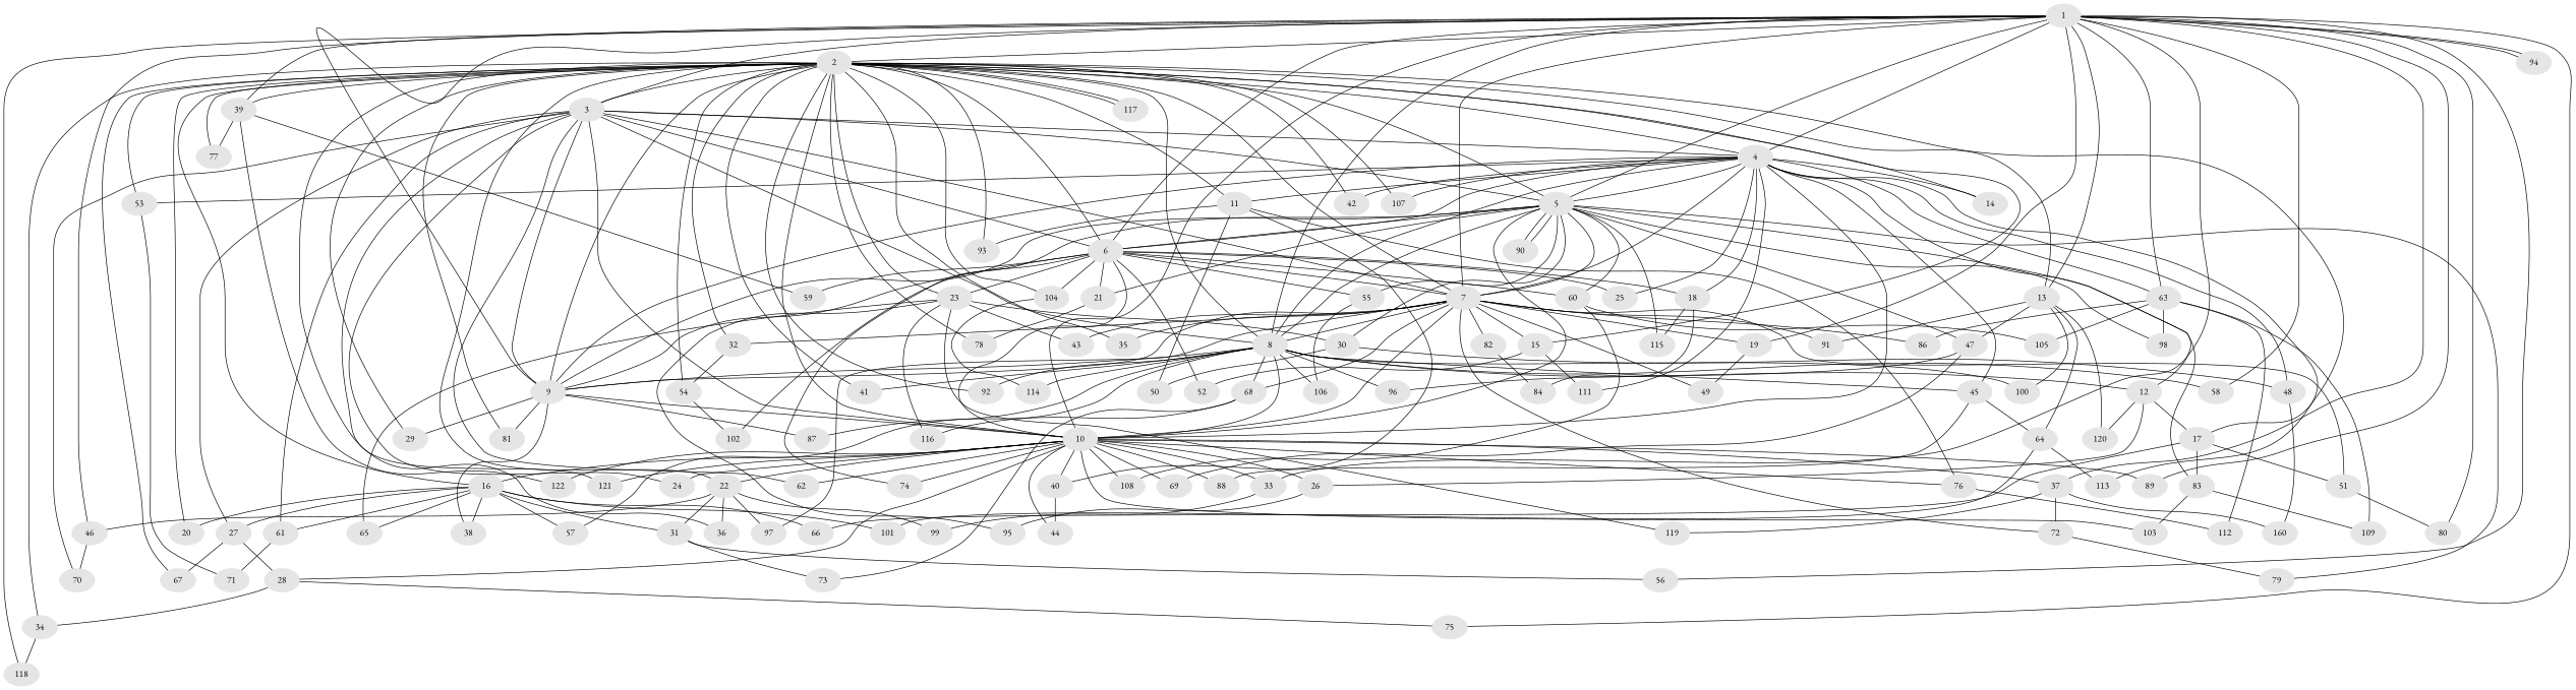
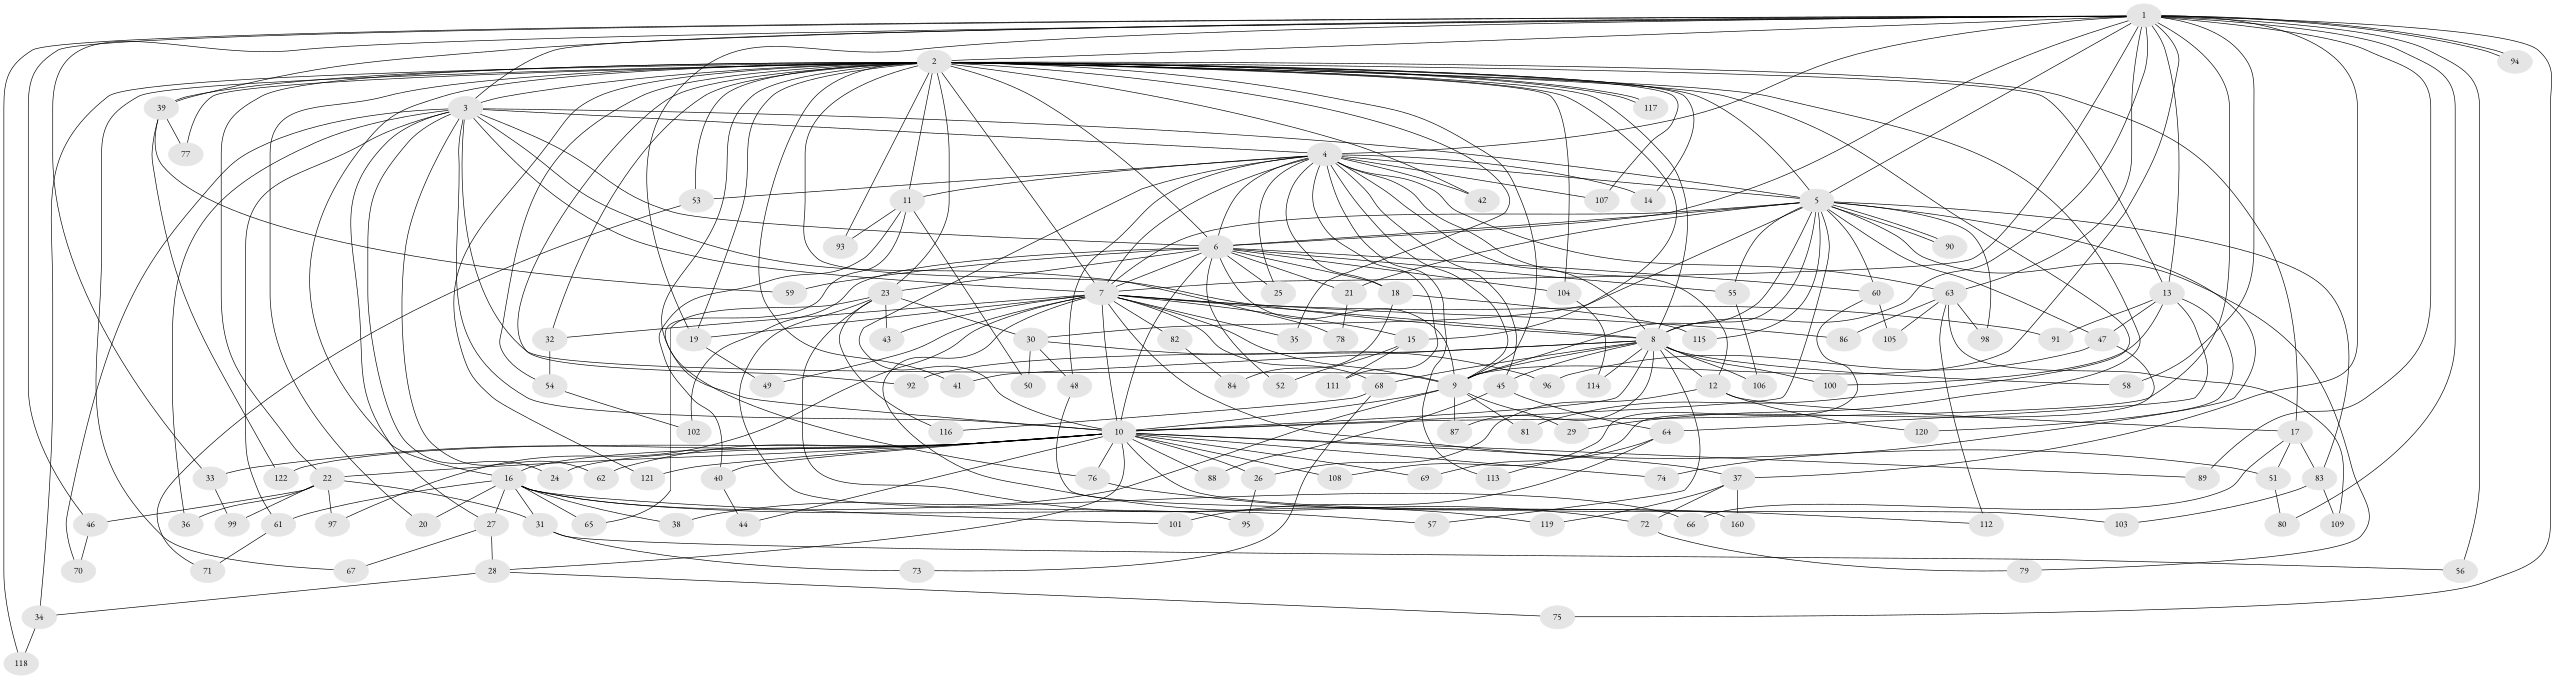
  graph {
    fontname="EB Garamond"
    node [color=gray90 fontname="EB Garamond" style=filled]
    edge [fontname="EB Garamond"]
    1
    2
    3
    4
    5
    6
    7
    8
    9
    10
    13
    19
    33
    37
    39
    46
    56
    58
    63
    75
    80
    89
    94
    118
    11
    14
    15
    16
    17
    20
    22
    23
    29
    32
    34
    35
    41
    42
    53
    54
    67
    77
    78
    81
    92
    93
    104
    107
    117
    121
    24
    27
    36
    61
    62
    70
    12
    18
    25
    45
    48
    111
    113
    21
    30
    47
    55
    60
    74
    79
    83
    90
    98
    115
    52
    59
    102
    82
    43
    49
    51
    68
    72
    86
    91
    97
    57
    87
    96
    100
    106
    114
    38
    26
    28
    40
    44
    69
    76
    88
    103
    108
    122
    120
    64
    99
    119
    n108 [label=160]
    105
    109
    112
    50
    31
    65
    66
    101
    95
    116
    71
    84
    73
    1 -- 2
    1 -- 3
    1 -- 4
    1 -- 5
    1 -- 6
    1 -- 7
    1 -- 8
    1 -- 9
    1 -- 10
    1 -- 13
    1 -- 19
    1 -- 33
    1 -- 37
    1 -- 39
    1 -- 46
    1 -- 56
    1 -- 58
    1 -- 63
    1 -- 75
    1 -- 80
    1 -- 89
    1 -- 94
    1 -- 94
    1 -- 118
    2 -- 3
-   2 -- 4
+   2 -- 19
    2 -- 5
    2 -- 6
    2 -- 7
    2 -- 8
    2 -- 9
    2 -- 10
    2 -- 13
    2 -- 39
    2 -- 11
    2 -- 14
    2 -- 15
    2 -- 16
    2 -- 17
    2 -- 20
    2 -- 22
    2 -- 23
    2 -- 29
    2 -- 32
    2 -- 34
    2 -- 35
    2 -- 41
    2 -- 42
    2 -- 53
    2 -- 54
    2 -- 67
    2 -- 77
    2 -- 78
    2 -- 81
    2 -- 92
    2 -- 93
    2 -- 104
    2 -- 107
    2 -- 117
    2 -- 117
    2 -- 121
    3 -- 4
    3 -- 5
    3 -- 6
    3 -- 7
    3 -- 8
    3 -- 9
    3 -- 10
    3 -- 24
    3 -- 27
    3 -- 36
    3 -- 61
    3 -- 62
    3 -- 70
    4 -- 5
    4 -- 6
    4 -- 7
    4 -- 8
    4 -- 9
    4 -- 10
    4 -- 63
    4 -- 11
    4 -- 14
    4 -- 42
    4 -- 53
    4 -- 107
    4 -- 12
    4 -- 18
    4 -- 25
    4 -- 45
    4 -- 48
    4 -- 111
    4 -- 113
    5 -- 6
    5 -- 7
    5 -- 8
    5 -- 9
    5 -- 10
    5 -- 21
    5 -- 30
    5 -- 47
    5 -- 55
    5 -- 60
    5 -- 74
    5 -- 79
    5 -- 83
    5 -- 90
    5 -- 90
    5 -- 98
    5 -- 115
    6 -- 7
    6 -- 9
    6 -- 10
    6 -- 23
    6 -- 104
    6 -- 18
    6 -- 25
    6 -- 21
    6 -- 55
    6 -- 60
    6 -- 52
    6 -- 59
    6 -- 102
    7 -- 8
    7 -- 9
    7 -- 10
    7 -- 19
    7 -- 15
    7 -- 32
    7 -- 35
    7 -- 82
    7 -- 43
    7 -- 49
    7 -- 51
    7 -- 68
    7 -- 72
    7 -- 86
    7 -- 91
    7 -- 97
    8 -- 9
    8 -- 10
    8 -- 58
    8 -- 41
    8 -- 92
    8 -- 12
    8 -- 45
    8 -- 68
    8 -- 57
    8 -- 87
-   8 -- 96
+   30 -- 96
    8 -- 100
    8 -- 106
    8 -- 114
    9 -- 10
    9 -- 29
    9 -- 81
    9 -- 87
    9 -- 38
    10 -- 33
    10 -- 37
    10 -- 89
    10 -- 16
    10 -- 22
    10 -- 121
    10 -- 24
    10 -- 62
    10 -- 74
    10 -- 26
    10 -- 28
    10 -- 40
    10 -- 44
    10 -- 69
    10 -- 76
    10 -- 88
    10 -- 103
    10 -- 108
    10 -- 122
    13 -- 47
    13 -- 91
    13 -- 100
    13 -- 120
    13 -- 64
    19 -- 49
    33 -- 99
    37 -- 72
    37 -- 119
    37 -- n108
    39 -- 77
    39 -- 59
    39 -- 122
    46 -- 70
    63 -- 98
    63 -- 86
    63 -- 105
    63 -- 109
    63 -- 112
    11 -- 93
    11 -- 40
    11 -- 76
    11 -- 50
    15 -- 111
    15 -- 52
    16 -- 20
    16 -- 27
    16 -- 61
    16 -- 57
    16 -- 38
    16 -- 31
    16 -- 65
    16 -- 66
    16 -- 101
    17 -- 83
    17 -- 51
    17 -- 66
    22 -- 46
    22 -- 36
    22 -- 97
    22 -- 99
    22 -- 31
    23 -- 30
    23 -- 43
    23 -- 119
    23 -- 65
    23 -- 95
    23 -- 116
    32 -- 54
    34 -- 118
    53 -- 71
    54 -- 102
    104 -- 114
    27 -- 67
    27 -- 28
    61 -- 71
    12 -- 17
    12 -- 26
    12 -- 120
    18 -- 115
    18 -- 84
    45 -- 88
    45 -- 64
    48 -- n108
    21 -- 78
    30 -- 48
    30 -- 50
    47 -- 96
    47 -- 69
    55 -- 106
    60 -- 108
    60 -- 105
    83 -- 103
    83 -- 109
    82 -- 84
    51 -- 80
    68 -- 116
    68 -- 73
    72 -- 79
    26 -- 95
    28 -- 75
    28 -- 34
    40 -- 44
    76 -- 112
    64 -- 113
    64 -- 101
    31 -- 56
    31 -- 73
  }
